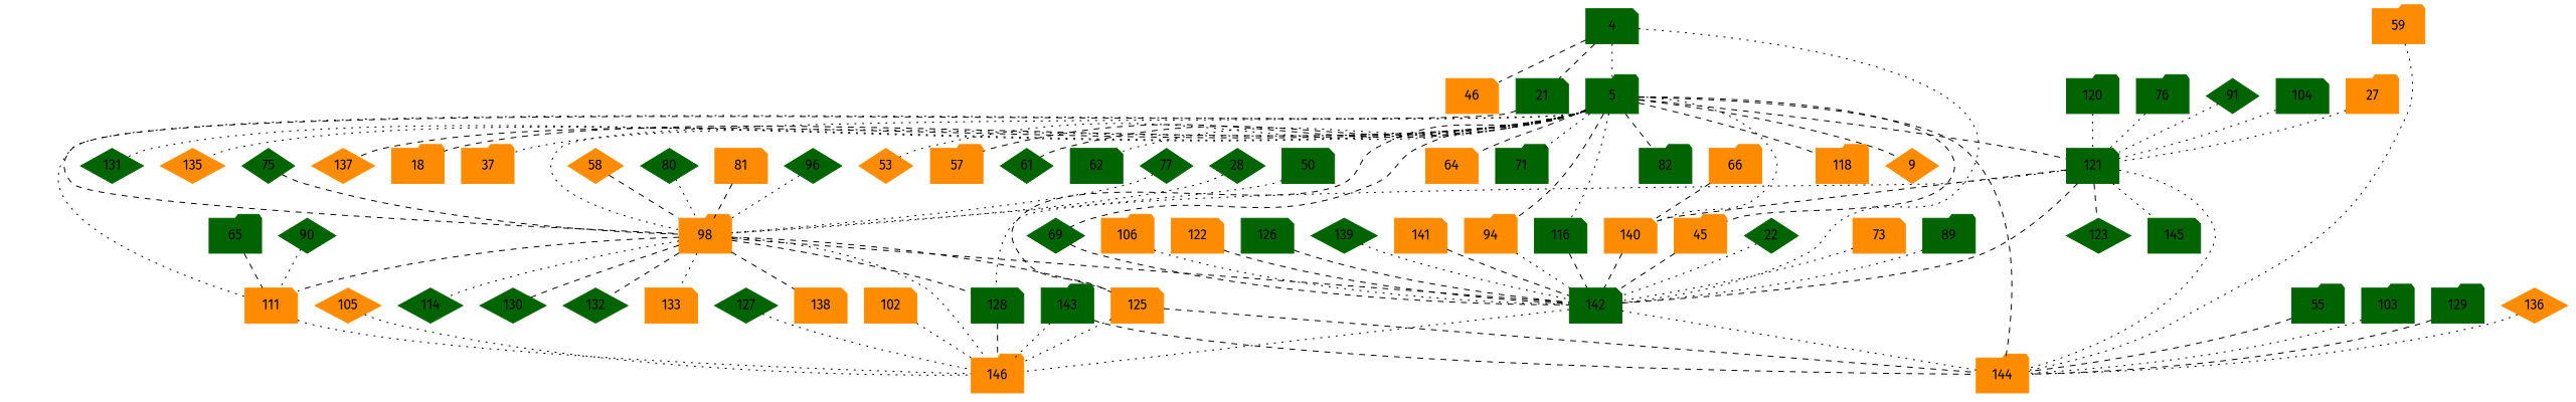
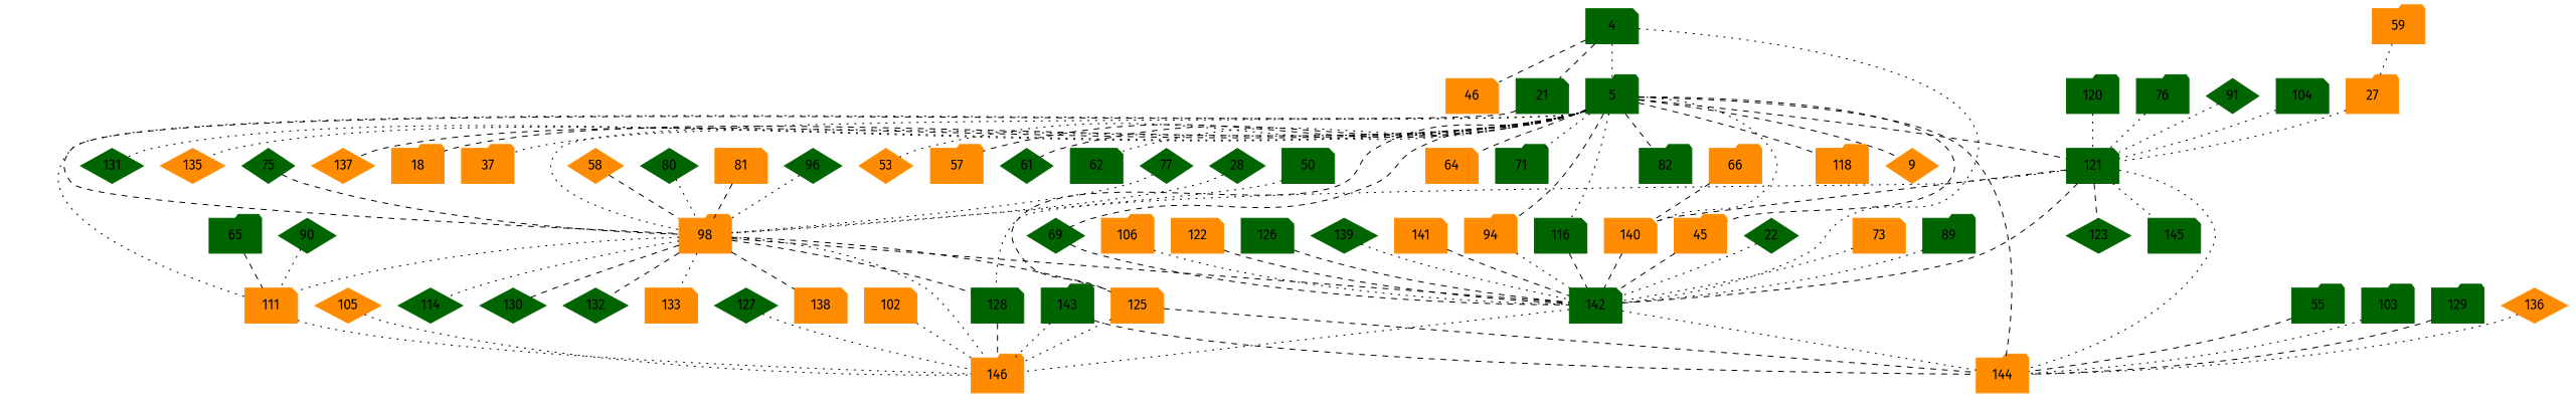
  graph {
    fontname="Fira Sans"
    node [color=darkgreen fontname="Fira Sans" shape=folder style=filled]
    edge [fontname="Fira Sans" style=dotted]
    5 [super="+2"]
    9 [color=darkorange shape=diamond]
    18 [color=darkorange]
    37 [color=darkorange]
    45 [color=darkorange]
    53 [color=darkorange shape=diamond super="+39"]
    57 [color=darkorange]
    61 [shape=diamond]
    62 [shape=note]
    64 [color=darkorange shape=note]
    69 [shape=diamond super="+17+54"]
    71
    82
    94 [color=darkorange super="+83"]
    98 [color=darkorange super="+15+31"]
    111 [color=darkorange shape=note super="+63"]
    116 [shape=note super="+51"]
    118 [color=darkorange super="+100"]
    121 [shape=note super="+42+30+11+3+110"]
    125 [color=darkorange shape=note super="+41+101"]
    131 [shape=diamond]
    135 [color=darkorange shape=diamond]
    137 [color=darkorange shape=diamond]
    140 [color=darkorange shape=note super="+36"]
    144 [color=darkorange super="+43+112+85+134"]
    4 [shape=note]
    21 [shape=note super="+13"]
    46 [color=darkorange shape=note]
    142 [shape=note super="+124+117+119"]
    146 [color=darkorange super="+99+107"]
    114 [shape=diamond]
    128 [shape=note super="+32+109+108"]
    130 [shape=diamond]
    132 [shape=diamond super="+86"]
    133 [color=darkorange shape=note]
    138 [color=darkorange shape=note]
    123 [shape=diamond]
    145 [shape=note]
    22 [shape=diamond]
    27 [color=darkorange]
    28 [shape=diamond]
    50 [shape=note]
    55
    58 [color=darkorange shape=diamond]
    59 [color=darkorange]
    65
    66 [color=darkorange]
    73 [color=darkorange shape=note]
    75 [shape=diamond]
    76
    77 [shape=diamond]
    80 [shape=diamond]
    81 [color=darkorange shape=note]
    89
    90 [shape=diamond]
    91 [shape=diamond]
    96 [shape=diamond]
    102 [color=darkorange shape=note]
    103
    104 [shape=note]
    105 [color=darkorange shape=diamond]
    106 [color=darkorange]
    120
    122 [color=darkorange shape=note]
    126 [shape=note]
    127 [shape=diamond]
    129
    136 [color=darkorange shape=diamond]
    139 [shape=diamond]
    141 [color=darkorange shape=note]
    143
    5 -- 9 [style=dashed]
    5 -- 18 [style=dashed]
    5 -- 37
    5 -- 45 [style=dashed]
    5 -- 53
    5 -- 57 [style=dashed]
    5 -- 61 [style=dashed]
    5 -- 62
    5 -- 64 [style=dashed]
    5 -- 69 [style=dashed]
    5 -- 71
    5 -- 82 [style=dashed]
    5 -- 94 [style=dashed]
    5 -- 98 [weight=4]
    5 -- 111 [weight=4]
    5 -- 116
    5 -- 118 [style=dashed]
    5 -- 121 [style=dashed weight=5]
    5 -- 125 [style=dashed weight=2]
    5 -- 131
    5 -- 135
    5 -- 137 [style=dashed]
    5 -- 140 [weight=3]
    5 -- 144 [style=dashed weight=9]
    45 -- 142 [style=dashed]
    69 -- 142 [style=dashed]
    94 -- 142
-   98 -- 111 [style=dashed weight=3]
+   98 -- 111 [weight=3]
    98 -- 125 [style=dashed]
    98 -- 142 [style=dashed weight=4]
    98 -- 146 [weight=2]
    98 -- 114
    98 -- 128 [style=dashed weight=3]
    98 -- 130 [style=dashed]
    98 -- 132 [style=dashed weight=2]
    98 -- 133
    98 -- 138 [style=dashed]
    111 -- 146 [weight=2]
    116 -- 142 [style=dashed]
    121 -- 140 [style=dashed weight=3]
    121 -- 144 [weight=3]
    121 -- 142 [style=dashed weight=5]
    121 -- 128 [weight=2]
    121 -- 123 [style=dashed]
    121 -- 145
    125 -- 144 [style=dashed weight=2]
    125 -- 146 [weight=3]
    140 -- 142 [style=dashed weight=2]
    4 -- 5 [weight=2]
    4 -- 21 [style=dashed]
    4 -- 46 [style=dashed]
    4 -- 142 [weight=3]
    21 -- 98 [style=dashed]
    142 -- 144 [weight=2]
    142 -- 146 [weight=4]
    128 -- 146 [style=dashed weight=2]
    22 -- 142
    27 -- 121
    28 -- 98
    50 -- 98
    55 -- 144 [style=dashed]
    58 -- 98 [style=dashed]
-   59 -- 144
+   59 -- 27
    65 -- 111 [style=dashed]
    66 -- 140 [style=dashed]
    73 -- 142
    75 -- 98 [style=dashed]
    76 -- 121
    77 -- 98
    80 -- 98
    81 -- 98 [style=dashed]
    89 -- 142
    90 -- 111
    91 -- 121
    96 -- 98
    102 -- 146
    103 -- 144
    104 -- 121
    105 -- 146
    106 -- 142
    120 -- 121
    122 -- 142 [style=dashed]
    126 -- 142 [style=dashed]
    127 -- 146
    129 -- 144 [style=dashed]
    136 -- 144
    139 -- 142
    141 -- 142 [style=dashed]
    143 -- 144 [style=dashed]
    143 -- 146
  }
